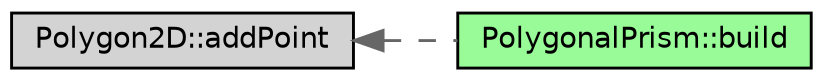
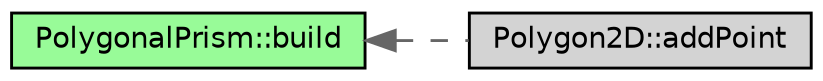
  digraph {
    rankdir=LR
    node [color=black fontname=Helvetica fontsize=10 shape=record style=filled]
    n1 [fillcolor=lightgrey fontcolor=black height=0.2 label="Polygon2D::addPoint" width=0.4]
    n2 [fillcolor=palegreen height=0.2 label="PolygonalPrism::build" width=0.4]
-   n1 -> n2 [color=gray40 dir=back fontname=Helvetica fontsize=10 labelfontname=Helvetica labelfontsize=10 style=dashed]
+   n2 -> n1 [color=gray40 dir=back fontname=Helvetica fontsize=10 labelfontname=Helvetica labelfontsize=10 style=dashed]
  }
